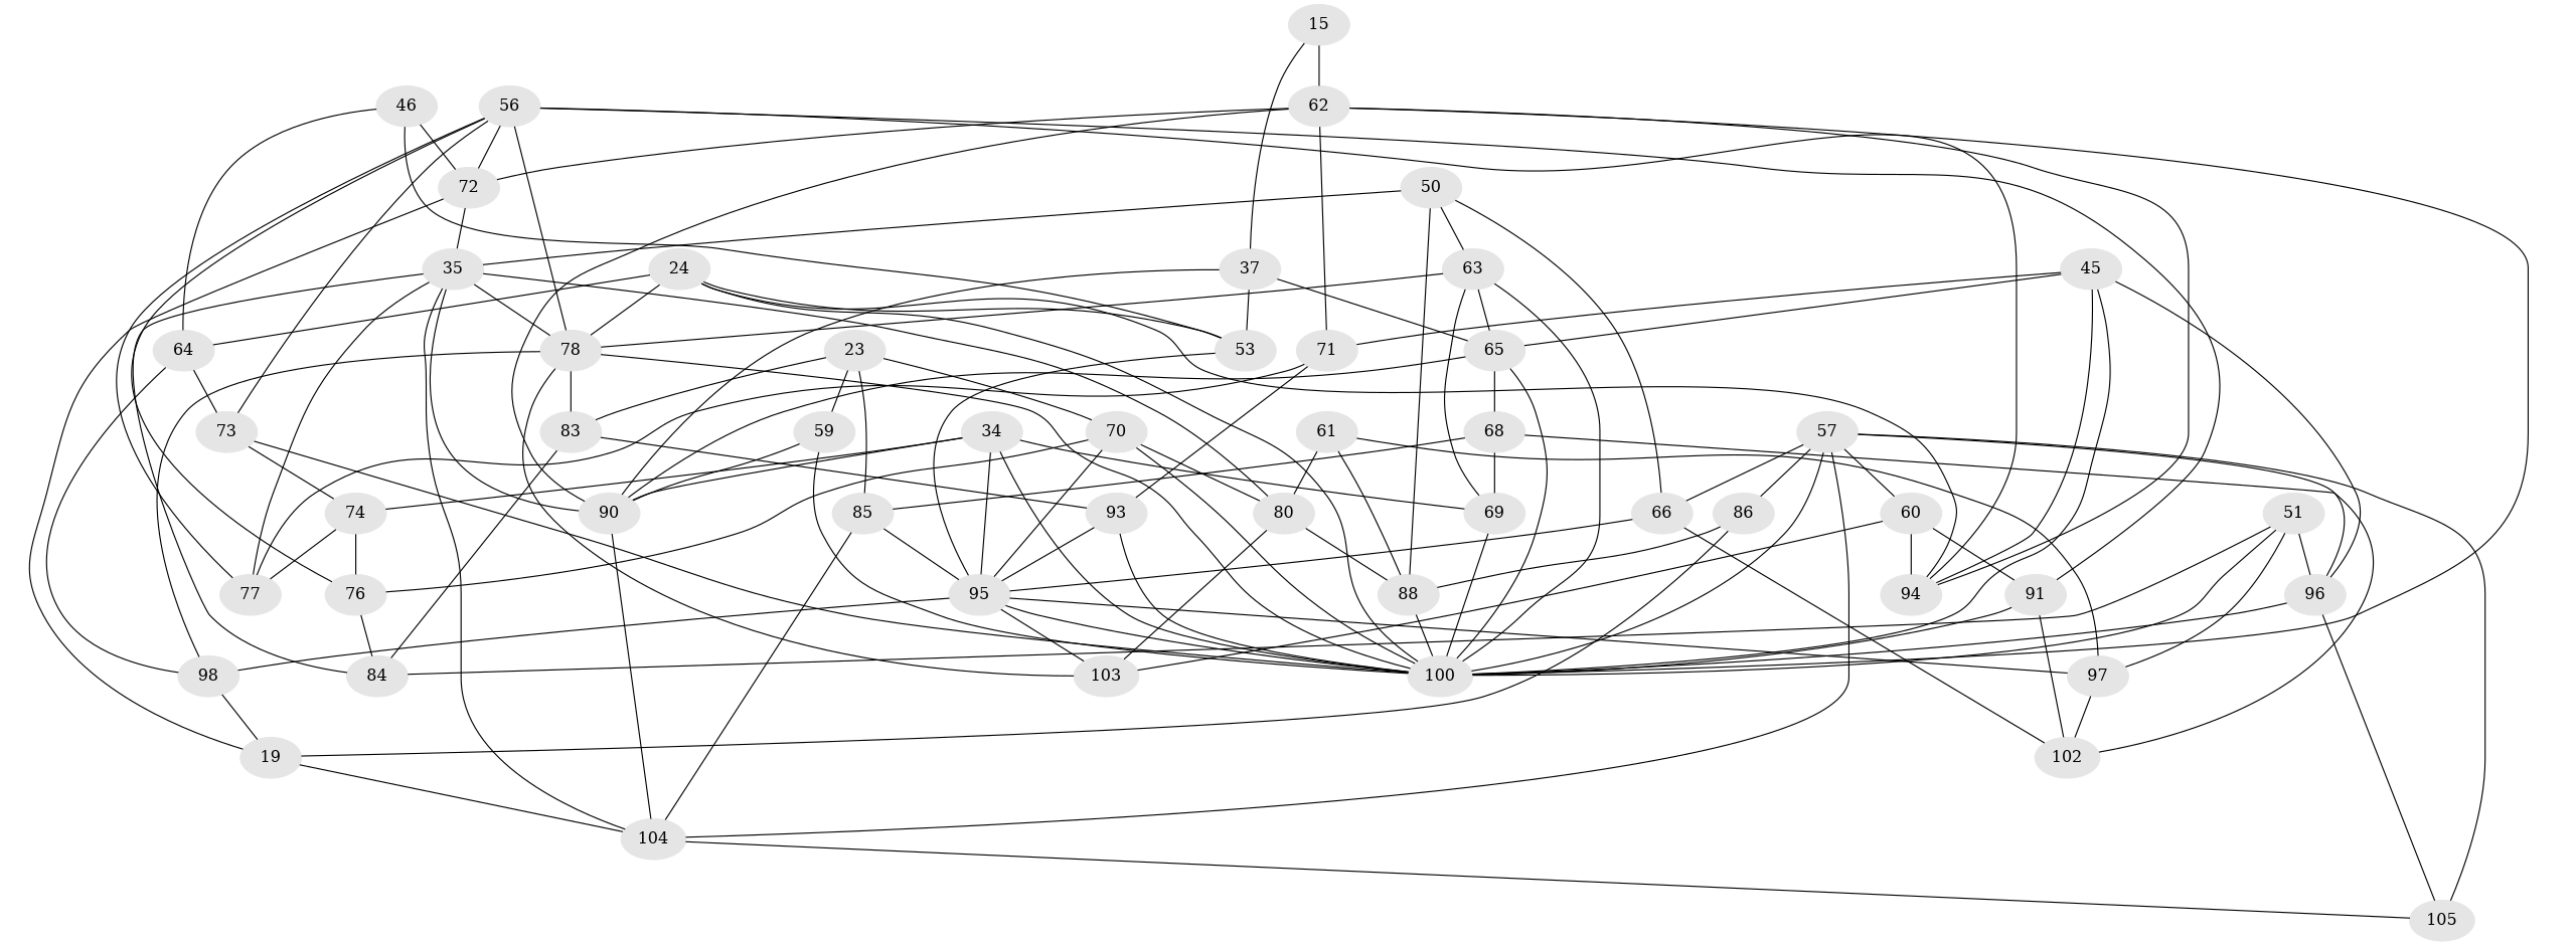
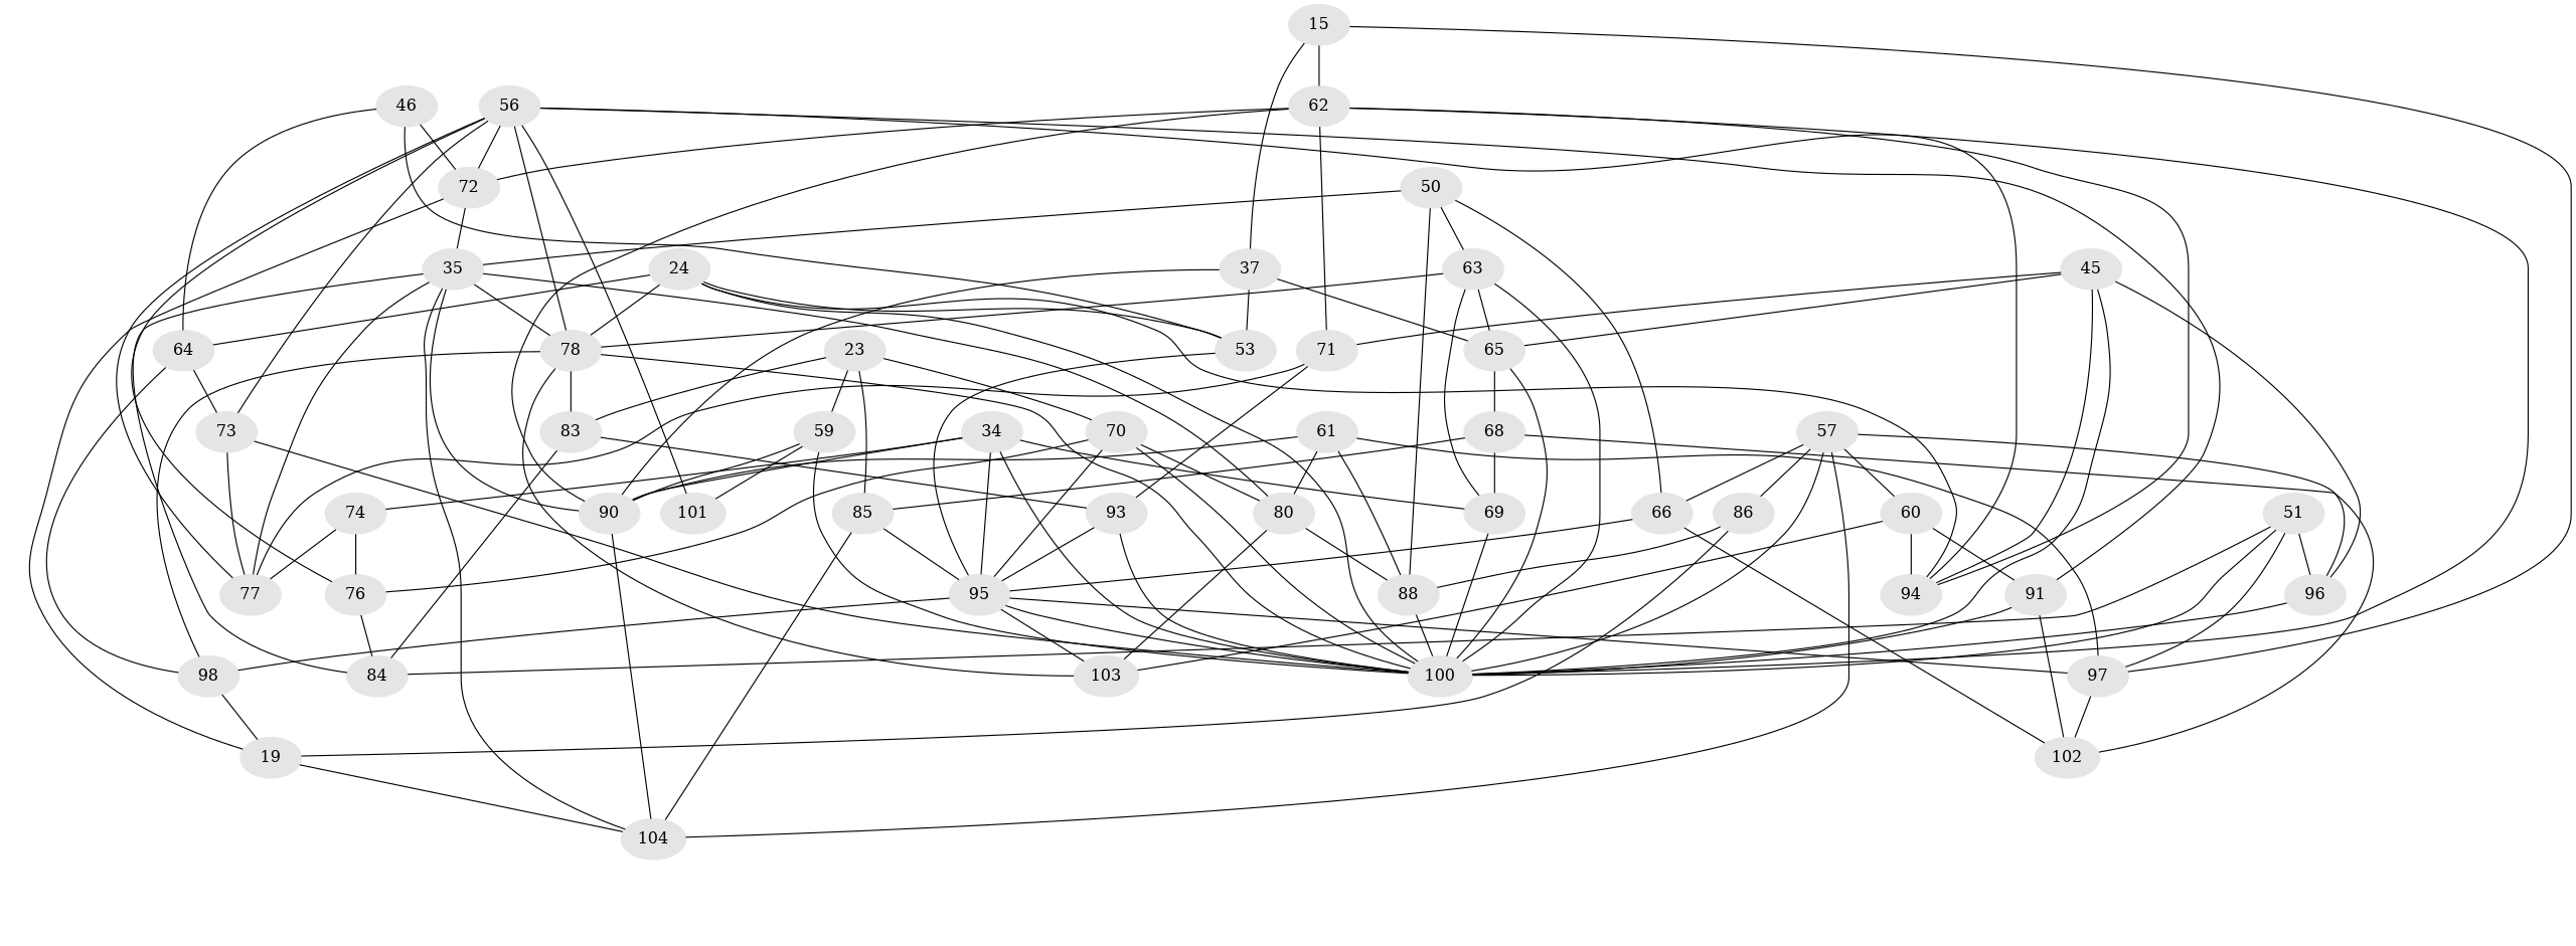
  graph {
    node [color=gray90 style=filled]
    15
    37
    62 [super="+13+17"]
    97 [super="+9"]
    53 [super="+43"]
    90 [super="+4+16+87"]
    65 [super="+5+7"]
    94 [super="+12"]
    100 [super="+92+48+82+81"]
    71
    72 [super="+39"]
    102
    23 [super="+18"]
    59 [super="+54"]
    70 [super="+25"]
    83
    85
+   101
    95 [super="+26+89"]
    76
    80 [super="+20"]
    84
    93
    104 [super="+67"]
    24 [super="+8"]
    64
    78 [super="+40"]
    73
    98
    103
    34 [super="+28+33"]
    69
    74
    77
    68
    45 [super="+36"]
    96 [super="+14"]
-   105
    46
    n40 [label=35 super="+29+32"]
    n41 [label=19]
    63 [super="+47"]
    50
    66
    88 [super="+58"]
    51 [super="+44"]
    56 [super="+19+52"]
    91
    57 [super="+10+55"]
    60
    86
    61 [super="+27"]
    15 -- 37
    15 -- 62 [weight=2]
+   15 -- 97
    37 -- 53
    37 -- 90
    37 -- 65
    62 -- 90 [weight=2]
    62 -- 94
    62 -- 100
    62 -- 71
    62 -- 72
    97 -- 102
    53 -- 95 [weight=2]
    90 -- 104 [weight=2]
    65 -- 100 [weight=2]
    65 -- 68
    71 -- 93
    71 -- 77
    72 -- n40
    72 -- n41
    23 -- 59 [weight=2]
    23 -- 70 [weight=2]
    23 -- 83
    23 -- 85
    59 -- 90
    59 -- 100 [weight=2]
+   59 -- 101
    70 -- 100 [weight=2]
    70 -- 95 [weight=2]
    70 -- 76
    70 -- 80
    83 -- 84
    83 -- 93
    85 -- 95
    85 -- 104
    95 -- 97
    95 -- 100
    95 -- 98
    95 -- 103
    76 -- 84
    80 -- 103
    80 -- 88
    93 -- 100
    93 -- 95
-   104 -- 105
    24 -- 53
    24 -- 94 [weight=2]
    24 -- 100
    24 -- 64
    24 -- 78
    64 -- 73
    64 -- 98
    78 -- 100 [weight=2]
    78 -- 83
    78 -- 98
    78 -- 103
    73 -- 100
-   73 -- 74
+   73 -- 77
    98 -- n41
    34 -- 90 [weight=2]
    34 -- 100
    34 -- 95 [weight=3]
    34 -- 69
    34 -- 74
    69 -- 100
    74 -- 76
    74 -- 77
    68 -- 102
    68 -- 85
    68 -- 69
    45 -- 65 [weight=2]
    45 -- 94
    45 -- 100
    45 -- 71
    45 -- 96
    96 -- 100
-   96 -- 105
    46 -- 53 [weight=2]
    46 -- 72
    46 -- 64
    n40 -- 90
    n40 -- 80
    n40 -- 84
    n40 -- 104
    n40 -- 78
    n40 -- 77
    n41 -- 104
    63 -- 65 [weight=2]
    63 -- 100 [weight=2]
    63 -- 78 [weight=2]
    63 -- 69
    50 -- n40
    50 -- 63
    50 -- 66
    50 -- 88
    66 -- 102
    66 -- 95
    88 -- 100 [weight=2]
    51 -- 97
    51 -- 100 [weight=2]
    51 -- 84
    51 -- 96 [weight=2]
    56 -- 94
    56 -- 72
+   56 -- 101
    56 -- 76
    56 -- 78
    56 -- 73
    56 -- 77
    56 -- 91
    91 -- 100
    91 -- 102
    57 -- 100 [weight=2]
    57 -- 104 [weight=2]
    57 -- 96
-   57 -- 105
    57 -- 66
    57 -- 60
    57 -- 86 [weight=2]
    60 -- 94
    60 -- 103
    60 -- 91
    86 -- n41
    86 -- 88
    61 -- 97 [weight=2]
-   65 -- 90
+   61 -- 90
    61 -- 80 [weight=2]
    61 -- 88
  }
